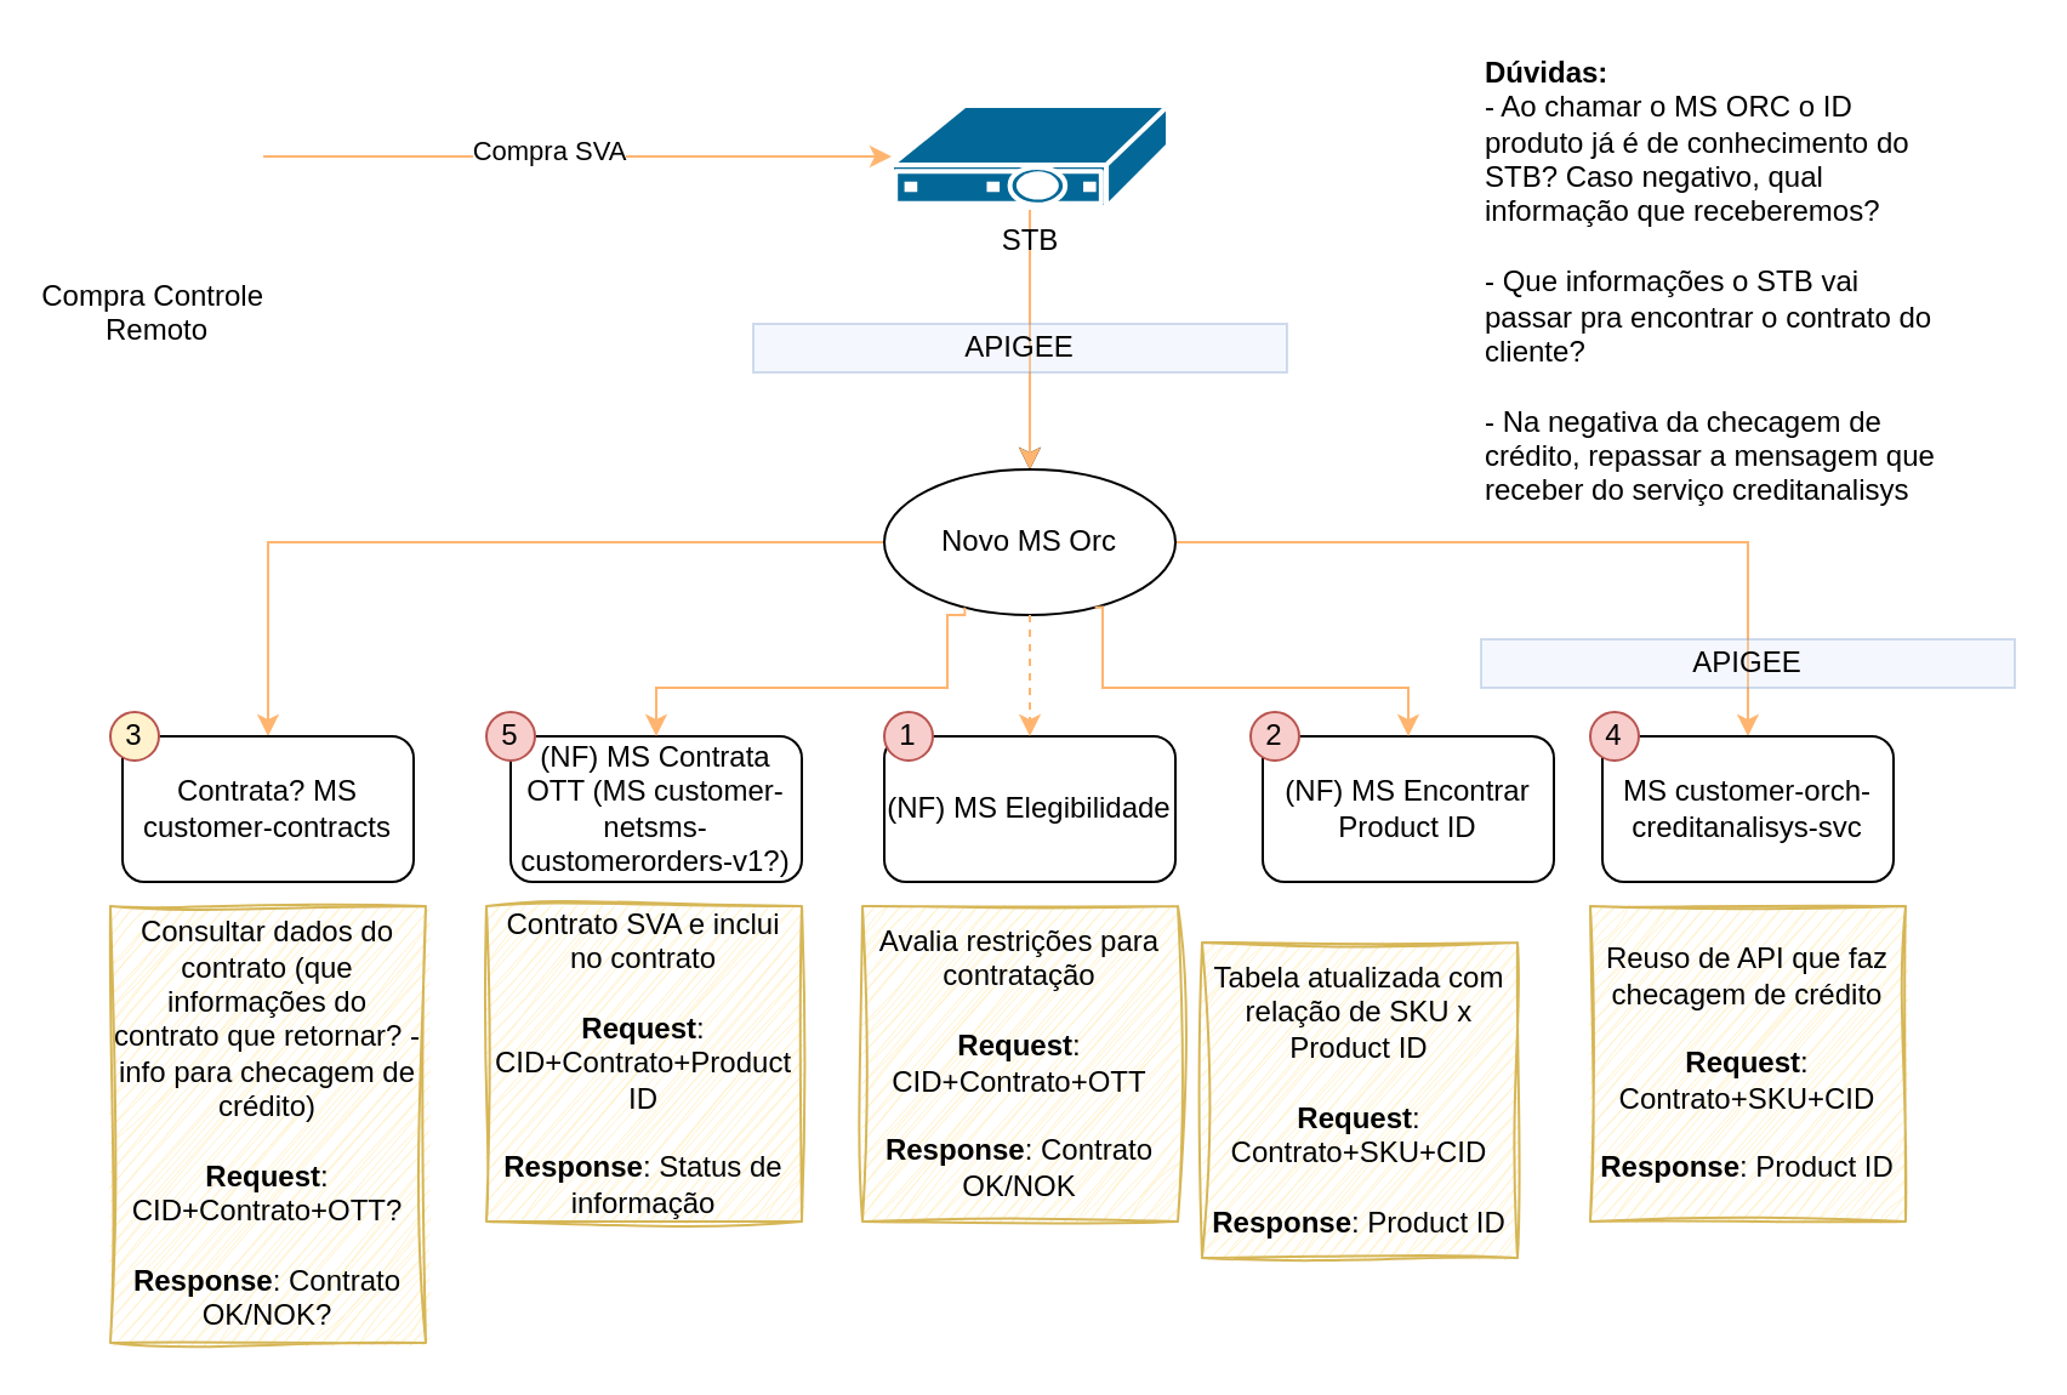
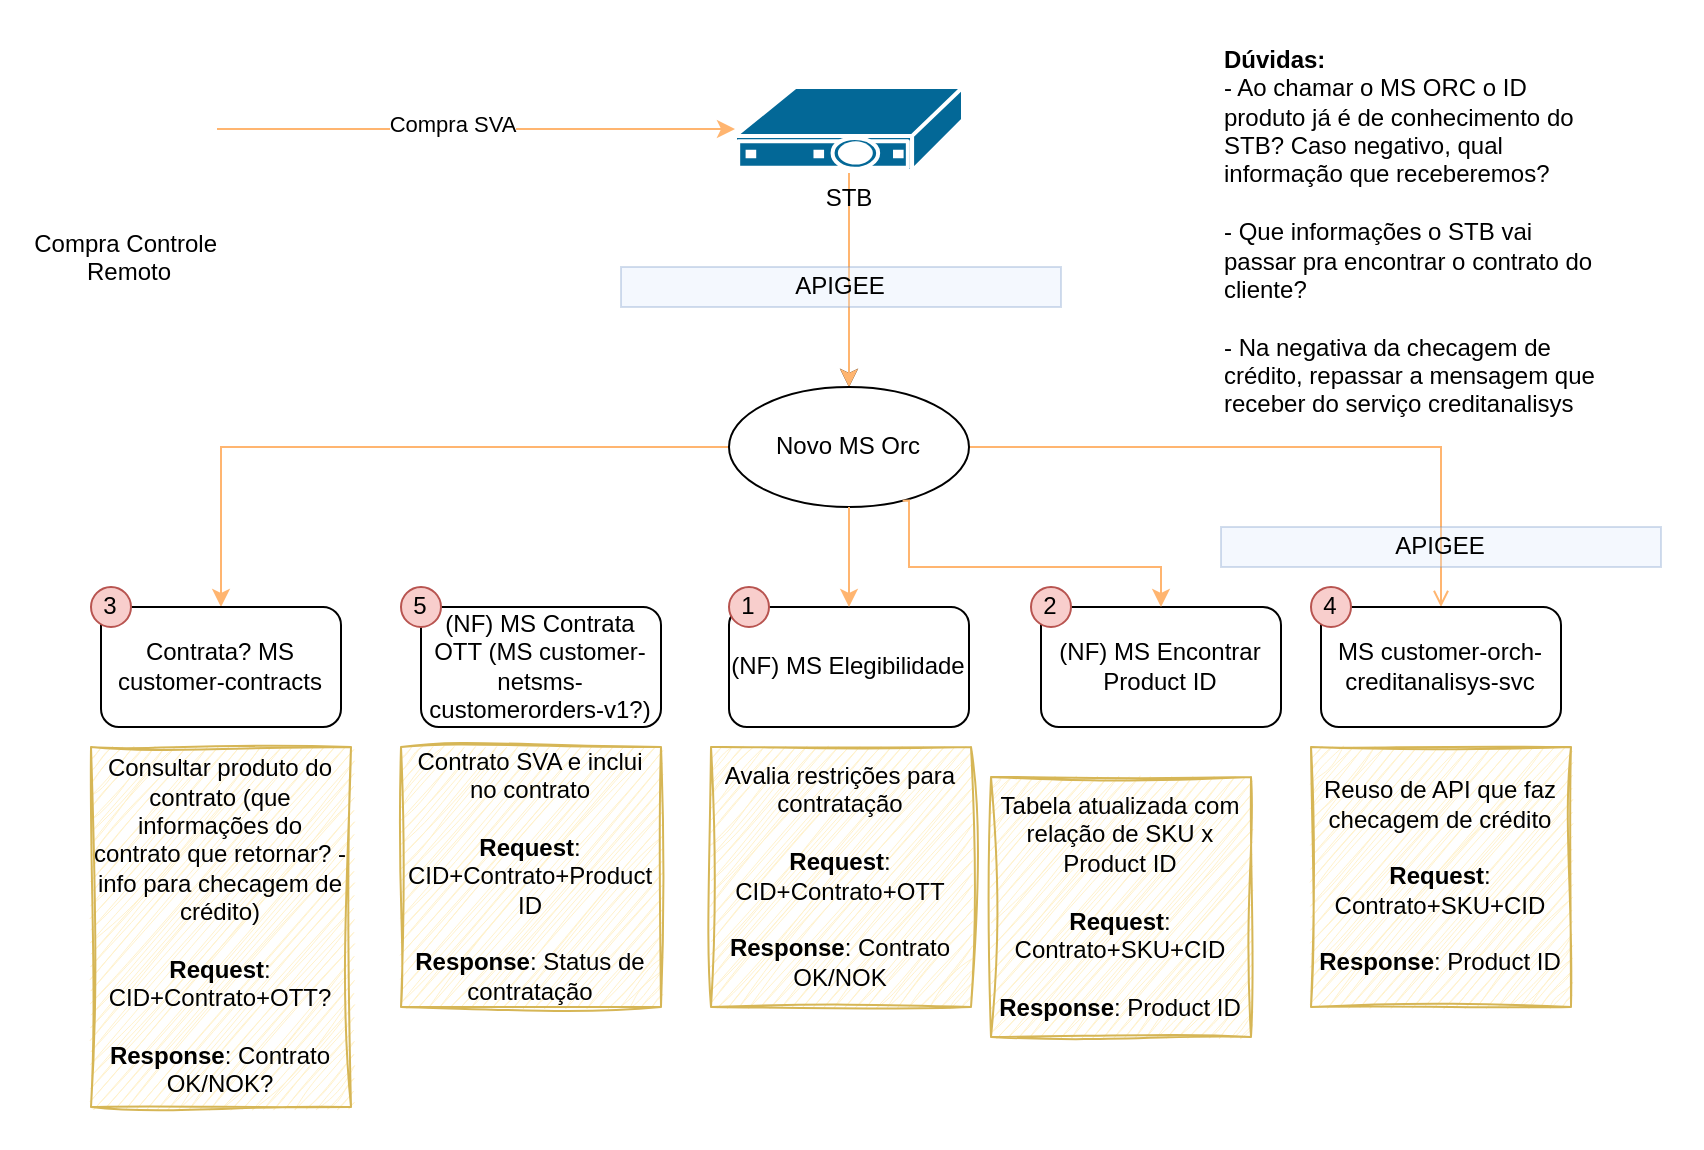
  <mxCell id="0" />
  <mxCell id="1" parent="0" />
  <mxCell id="2" style="edgeStyle=orthogonalEdgeStyle;rounded=0;orthogonalLoop=1;jettySize=auto;html=1;strokeColor=#FFB570;" parent="1" source="4" target="7" edge="1"><mxGeometry relative="1" as="geometry" /></mxCell>
  <mxCell id="3" value="Compra SVA" style="edgeLabel;html=1;align=center;verticalAlign=middle;resizable=0;points=[];" vertex="1" connectable="0" parent="2"><mxGeometry x="-0.097" y="3" relative="1" as="geometry"><mxPoint as="offset" /></mxGeometry></mxCell>
  <mxCell id="4" value="Compra Controle&amp;nbsp;&lt;div&gt;Remoto&lt;/div&gt;" style="shape=image;html=1;verticalAlign=top;verticalLabelPosition=bottom;labelBackgroundColor=#ffffff;imageAspect=0;aspect=fixed;image=https://cdn0.iconfinder.com/data/icons/electronics-line-style/64/Remote-128.png" parent="1" vertex="1"><mxGeometry x="20" y="20" width="88" height="88" as="geometry" /></mxCell>
  <mxCell id="5" style="edgeStyle=orthogonalEdgeStyle;rounded=0;orthogonalLoop=1;jettySize=auto;html=1;entryX=0.5;entryY=0;entryDx=0;entryDy=0;" edge="1" parent="1" source="7" target="10"><mxGeometry relative="1" as="geometry" /></mxCell>
  <mxCell id="6" value="" style="edgeStyle=orthogonalEdgeStyle;rounded=0;orthogonalLoop=1;jettySize=auto;html=1;strokeColor=#FFB570;" edge="1" parent="1" source="7" target="10"><mxGeometry relative="1" as="geometry" /></mxCell>
  <mxCell id="7" value="STB" style="shape=mxgraph.cisco.misc.set_top_box;html=1;pointerEvents=1;dashed=0;fillColor=#036897;strokeColor=#ffffff;strokeWidth=2;verticalLabelPosition=bottom;verticalAlign=top;align=center;outlineConnect=0;" parent="1" vertex="1"><mxGeometry x="367" y="43" width="114" height="42" as="geometry" /></mxCell>
- <mxCell id="8" style="edgeStyle=orthogonalEdgeStyle;rounded=0;orthogonalLoop=1;jettySize=auto;html=1;entryX=0.5;entryY=0;entryDx=0;entryDy=0;fillColor=#ffe6cc;strokeColor=#FFB570;" edge="1" parent="1" source="10" target="12"><mxGeometry relative="1" as="geometry" /></mxCell>
+ <mxCell id="8" style="edgeStyle=orthogonalEdgeStyle;rounded=0;orthogonalLoop=1;jettySize=auto;html=1;entryX=0.5;entryY=0;entryDx=0;entryDy=0;fillColor=#ffe6cc;strokeColor=#FFB570;endArrow=open;" edge="1" parent="1" source="10" target="12"><mxGeometry relative="1" as="geometry" /></mxCell>
  <mxCell id="9" style="edgeStyle=orthogonalEdgeStyle;rounded=0;orthogonalLoop=1;jettySize=auto;html=1;exitX=0;exitY=0.5;exitDx=0;exitDy=0;strokeColor=#FFB570;" edge="1" parent="1" source="10" target="11"><mxGeometry relative="1" as="geometry"><Array as="points"><mxPoint x="110" y="223" /></Array></mxGeometry></mxCell>
  <mxCell id="10" value="Novo MS Orc" style="ellipse;whiteSpace=wrap;html=1;" vertex="1" parent="1"><mxGeometry x="364" y="193" width="120" height="60" as="geometry" /></mxCell>
  <mxCell id="11" value="Contrata? MS customer-contracts" style="rounded=1;whiteSpace=wrap;html=1;" vertex="1" parent="1"><mxGeometry x="50" y="303" width="120" height="60" as="geometry" /></mxCell>
  <mxCell id="12" value="MS customer-orch-creditanalisys-svc" style="rounded=1;whiteSpace=wrap;html=1;" vertex="1" parent="1"><mxGeometry x="660" y="303" width="120" height="60" as="geometry" /></mxCell>
  <mxCell id="13" value="(NF) MS Contrata OTT (MS customer-netsms-customerorders-v1?)" style="rounded=1;whiteSpace=wrap;html=1;" vertex="1" parent="1"><mxGeometry x="210" y="303" width="120" height="60" as="geometry" /></mxCell>
  <mxCell id="14" value="(NF) MS Elegibilidade" style="rounded=1;whiteSpace=wrap;html=1;" vertex="1" parent="1"><mxGeometry x="364" y="303" width="120" height="60" as="geometry" /></mxCell>
  <mxCell id="15" value="(NF) MS Encontrar Product ID" style="rounded=1;whiteSpace=wrap;html=1;" vertex="1" parent="1"><mxGeometry x="520" y="303" width="120" height="60" as="geometry" /></mxCell>
  <mxCell id="16" value="Tabela atualizada com relação de SKU x Product ID&lt;div&gt;&lt;br&gt;&lt;/div&gt;&lt;div&gt;&lt;b&gt;Request&lt;/b&gt;: Contrato+SKU+CID&lt;/div&gt;&lt;div&gt;&lt;br&gt;&lt;/div&gt;&lt;div&gt;&lt;b&gt;Response&lt;/b&gt;: Product ID&lt;/div&gt;" style="text;html=1;align=center;verticalAlign=middle;whiteSpace=wrap;rounded=0;fillColor=#fff2cc;strokeColor=#d6b656;sketch=1;curveFitting=1;jiggle=2;" vertex="1" parent="1"><mxGeometry x="495" y="388" width="130" height="130" as="geometry" /></mxCell>
  <mxCell id="17" value="Avalia restrições para contratação&lt;div&gt;&lt;br&gt;&lt;/div&gt;&lt;div&gt;&lt;b&gt;Request&lt;/b&gt;: CID+Contrato+OTT&lt;/div&gt;&lt;div&gt;&lt;br&gt;&lt;/div&gt;&lt;div&gt;&lt;b&gt;Response&lt;/b&gt;: Contrato OK/NOK&lt;/div&gt;" style="text;html=1;align=center;verticalAlign=middle;whiteSpace=wrap;rounded=0;fillColor=#fff2cc;strokeColor=#d6b656;sketch=1;curveFitting=1;jiggle=2;" vertex="1" parent="1"><mxGeometry x="355" y="373" width="130" height="130" as="geometry" /></mxCell>
  <mxCell id="18" value="&lt;b&gt;Dúvidas:&lt;/b&gt;&lt;div&gt;- Ao chamar o MS ORC o ID produto já é de conhecimento do STB? Caso negativo, qual informação que receberemos?&lt;/div&gt;&lt;div&gt;&lt;br&gt;&lt;/div&gt;&lt;div&gt;- Que informações o STB vai passar pra encontrar o contrato do cliente?&lt;/div&gt;&lt;div&gt;&lt;br&gt;&lt;/div&gt;&lt;div&gt;- Na negativa da checagem de crédito, repassar a mensagem que receber do serviço creditanalisys&lt;/div&gt;&lt;div&gt;&lt;br&gt;&lt;/div&gt;" style="text;html=1;align=left;verticalAlign=middle;whiteSpace=wrap;rounded=0;" vertex="1" parent="1"><mxGeometry x="610" y="63" width="190" height="120" as="geometry" /></mxCell>
- <mxCell id="19" value="&lt;div&gt;Consultar dados do contrato (que informações do contrato que retornar? - info para checagem de crédito)&lt;/div&gt;&lt;div&gt;&lt;br&gt;&lt;/div&gt;&lt;div&gt;&lt;b&gt;Request&lt;/b&gt;: CID+Contrato+OTT?&lt;/div&gt;&lt;div&gt;&lt;br&gt;&lt;/div&gt;&lt;div&gt;&lt;b&gt;Response&lt;/b&gt;: Contrato OK/NOK?&lt;/div&gt;" style="text;html=1;align=center;verticalAlign=middle;whiteSpace=wrap;rounded=0;fillColor=#fff2cc;strokeColor=#d6b656;sketch=1;curveFitting=1;jiggle=2;" vertex="1" parent="1"><mxGeometry x="45" y="373" width="130" height="180" as="geometry" /></mxCell>
- <mxCell id="20" value="Contrato SVA e inclui no contrato&lt;div&gt;&lt;br&gt;&lt;/div&gt;&lt;div&gt;&lt;b&gt;Request&lt;/b&gt;: CID+Contrato+Product ID&lt;/div&gt;&lt;div&gt;&lt;br&gt;&lt;/div&gt;&lt;div&gt;&lt;b&gt;Response&lt;/b&gt;: Status de informação&lt;/div&gt;" style="text;html=1;align=center;verticalAlign=middle;whiteSpace=wrap;rounded=0;fillColor=#fff2cc;strokeColor=#d6b656;sketch=1;curveFitting=1;jiggle=2;" vertex="1" parent="1"><mxGeometry x="200" y="373" width="130" height="130" as="geometry" /></mxCell>
+ <mxCell id="19" value="&lt;div&gt;Consultar produto do contrato (que informações do contrato que retornar? - info para checagem de crédito)&lt;/div&gt;&lt;div&gt;&lt;br&gt;&lt;/div&gt;&lt;div&gt;&lt;b&gt;Request&lt;/b&gt;: CID+Contrato+OTT?&lt;/div&gt;&lt;div&gt;&lt;br&gt;&lt;/div&gt;&lt;div&gt;&lt;b&gt;Response&lt;/b&gt;: Contrato OK/NOK?&lt;/div&gt;" style="text;html=1;align=center;verticalAlign=middle;whiteSpace=wrap;rounded=0;fillColor=#fff2cc;strokeColor=#d6b656;sketch=1;curveFitting=1;jiggle=2;" vertex="1" parent="1"><mxGeometry x="45" y="373" width="130" height="180" as="geometry" /></mxCell>
+ <mxCell id="20" value="Contrato SVA e inclui no contrato&lt;div&gt;&lt;br&gt;&lt;/div&gt;&lt;div&gt;&lt;b&gt;Request&lt;/b&gt;: CID+Contrato+Product ID&lt;/div&gt;&lt;div&gt;&lt;br&gt;&lt;/div&gt;&lt;div&gt;&lt;b&gt;Response&lt;/b&gt;: Status de contratação&lt;/div&gt;" style="text;html=1;align=center;verticalAlign=middle;whiteSpace=wrap;rounded=0;fillColor=#fff2cc;strokeColor=#d6b656;sketch=1;curveFitting=1;jiggle=2;" vertex="1" parent="1"><mxGeometry x="200" y="373" width="130" height="130" as="geometry" /></mxCell>
  <mxCell id="21" value="APIGEE" style="rounded=0;whiteSpace=wrap;html=1;fillColor=#dae8fc;strokeColor=#6c8ebf;opacity=30;" vertex="1" parent="1"><mxGeometry x="310" y="133" width="220" height="20" as="geometry" /></mxCell>
- <mxCell id="22" value="" style="edgeStyle=orthogonalEdgeStyle;rounded=0;orthogonalLoop=1;jettySize=auto;html=1;strokeColor=#FFB570;entryX=0.5;entryY=0;entryDx=0;entryDy=0;exitX=0.5;exitY=1;exitDx=0;exitDy=0;dashed=1;" edge="1" parent="1" source="10" target="14"><mxGeometry relative="1" as="geometry"><mxPoint x="550" y="153" as="sourcePoint" /><mxPoint x="550" y="261" as="targetPoint" /><Array as="points"><mxPoint x="424" y="293" /></Array></mxGeometry></mxCell>
+ <mxCell id="22" value="" style="edgeStyle=orthogonalEdgeStyle;rounded=0;orthogonalLoop=1;jettySize=auto;html=1;strokeColor=#FFB570;entryX=0.5;entryY=0;entryDx=0;entryDy=0;exitX=0.5;exitY=1;exitDx=0;exitDy=0;" edge="1" parent="1" source="10" target="14"><mxGeometry relative="1" as="geometry"><mxPoint x="550" y="153" as="sourcePoint" /><mxPoint x="550" y="261" as="targetPoint" /><Array as="points"><mxPoint x="424" y="293" /></Array></mxGeometry></mxCell>
  <mxCell id="23" value="" style="edgeStyle=orthogonalEdgeStyle;rounded=0;orthogonalLoop=1;jettySize=auto;html=1;strokeColor=#FFB570;entryX=0.5;entryY=0;entryDx=0;entryDy=0;exitX=0.75;exitY=1;exitDx=0;exitDy=0;" edge="1" parent="1" source="10" target="15"><mxGeometry relative="1" as="geometry"><mxPoint x="434" y="263" as="sourcePoint" /><mxPoint x="434" y="313" as="targetPoint" /><Array as="points"><mxPoint x="454" y="283" /><mxPoint x="580" y="283" /></Array></mxGeometry></mxCell>
- <mxCell id="24" value="" style="edgeStyle=orthogonalEdgeStyle;rounded=0;orthogonalLoop=1;jettySize=auto;html=1;strokeColor=#FFB570;entryX=0.5;entryY=0;entryDx=0;entryDy=0;exitX=0.25;exitY=1;exitDx=0;exitDy=0;" edge="1" parent="1" source="10" target="13"><mxGeometry relative="1" as="geometry"><mxPoint x="434" y="263" as="sourcePoint" /><mxPoint x="590" y="313" as="targetPoint" /><Array as="points"><mxPoint x="390" y="253" /><mxPoint x="390" y="283" /><mxPoint x="270" y="283" /></Array></mxGeometry></mxCell>
  <mxCell id="25" value="Reuso de API que faz checagem de crédito&lt;br&gt;&lt;div&gt;&lt;br&gt;&lt;/div&gt;&lt;div&gt;&lt;b&gt;Request&lt;/b&gt;: Contrato+SKU+CID&lt;/div&gt;&lt;div&gt;&lt;br&gt;&lt;/div&gt;&lt;div&gt;&lt;b&gt;Response&lt;/b&gt;: Product ID&lt;/div&gt;" style="text;html=1;align=center;verticalAlign=middle;whiteSpace=wrap;rounded=0;fillColor=#fff2cc;strokeColor=#d6b656;sketch=1;curveFitting=1;jiggle=2;" vertex="1" parent="1"><mxGeometry x="655" y="373" width="130" height="130" as="geometry" /></mxCell>
  <mxCell id="26" value="APIGEE" style="rounded=0;whiteSpace=wrap;html=1;fillColor=#dae8fc;strokeColor=#6c8ebf;opacity=30;" vertex="1" parent="1"><mxGeometry x="610" y="263" width="220" height="20" as="geometry" /></mxCell>
  <mxCell id="27" value="2" style="ellipse;whiteSpace=wrap;html=1;aspect=fixed;fillColor=#f8cecc;strokeColor=#b85450;" vertex="1" parent="1"><mxGeometry x="515" y="293" width="20" height="20" as="geometry" /></mxCell>
  <mxCell id="28" value="1" style="ellipse;whiteSpace=wrap;html=1;aspect=fixed;fillColor=#f8cecc;strokeColor=#b85450;" vertex="1" parent="1"><mxGeometry x="364" y="293" width="20" height="20" as="geometry" /></mxCell>
- <mxCell id="29" value="3" style="ellipse;whiteSpace=wrap;html=1;aspect=fixed;fillColor=#fff2cc;strokeColor=#b85450;" vertex="1" parent="1"><mxGeometry x="45" y="293" width="20" height="20" as="geometry" /></mxCell>
+ <mxCell id="29" value="3" style="ellipse;whiteSpace=wrap;html=1;aspect=fixed;fillColor=#f8cecc;strokeColor=#b85450;" vertex="1" parent="1"><mxGeometry x="45" y="293" width="20" height="20" as="geometry" /></mxCell>
  <mxCell id="30" value="4" style="ellipse;whiteSpace=wrap;html=1;aspect=fixed;fillColor=#f8cecc;strokeColor=#b85450;" vertex="1" parent="1"><mxGeometry x="655" y="293" width="20" height="20" as="geometry" /></mxCell>
  <mxCell id="31" value="5" style="ellipse;whiteSpace=wrap;html=1;aspect=fixed;fillColor=#f8cecc;strokeColor=#b85450;" vertex="1" parent="1"><mxGeometry x="200" y="293" width="20" height="20" as="geometry" /></mxCell>
